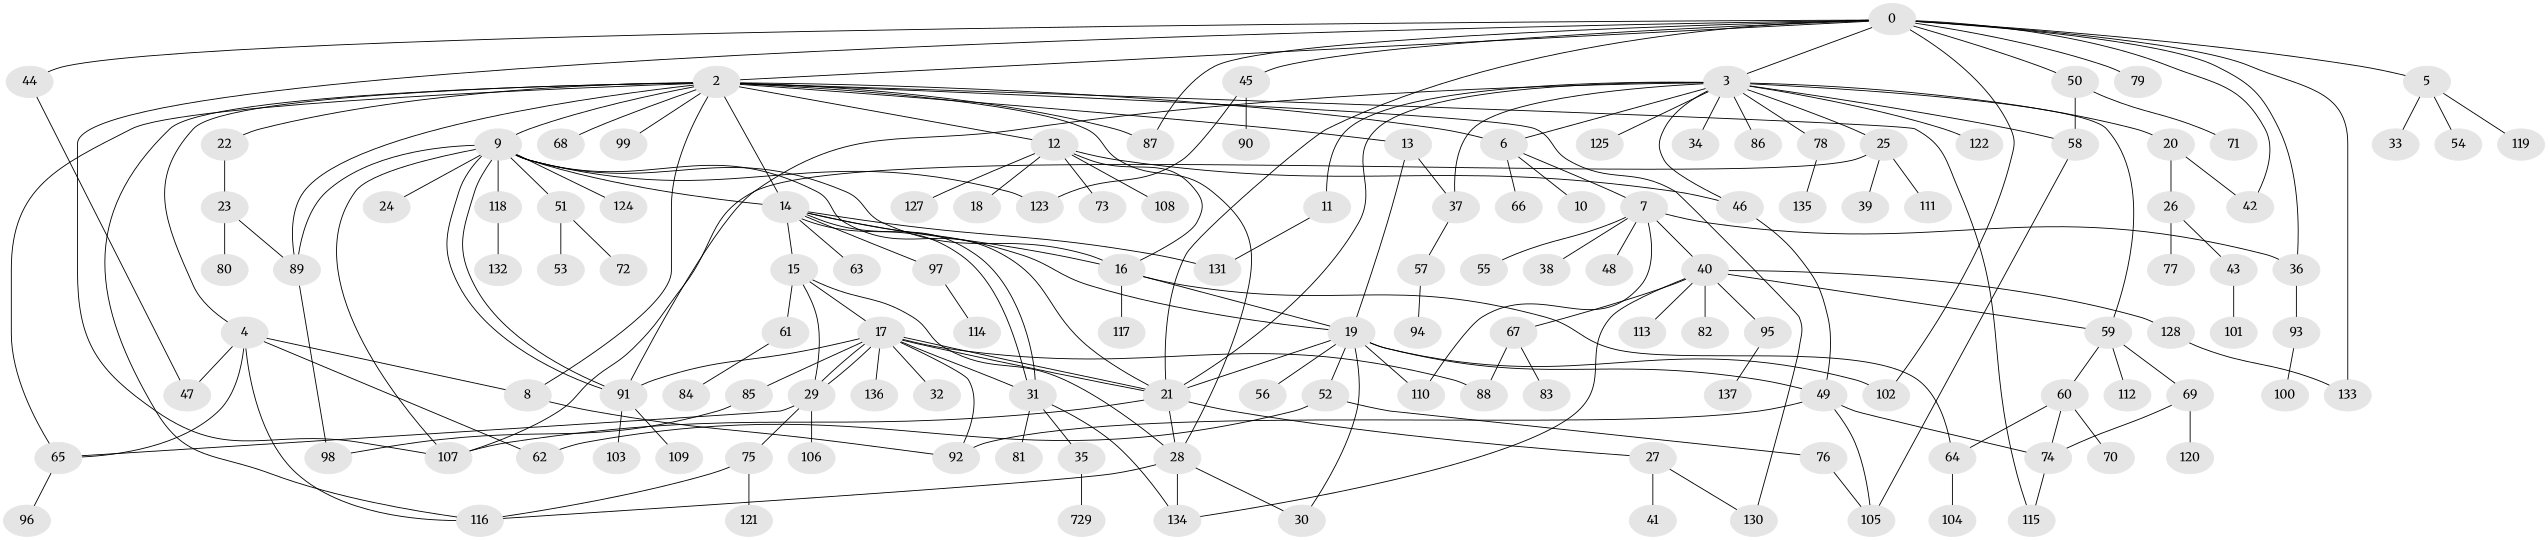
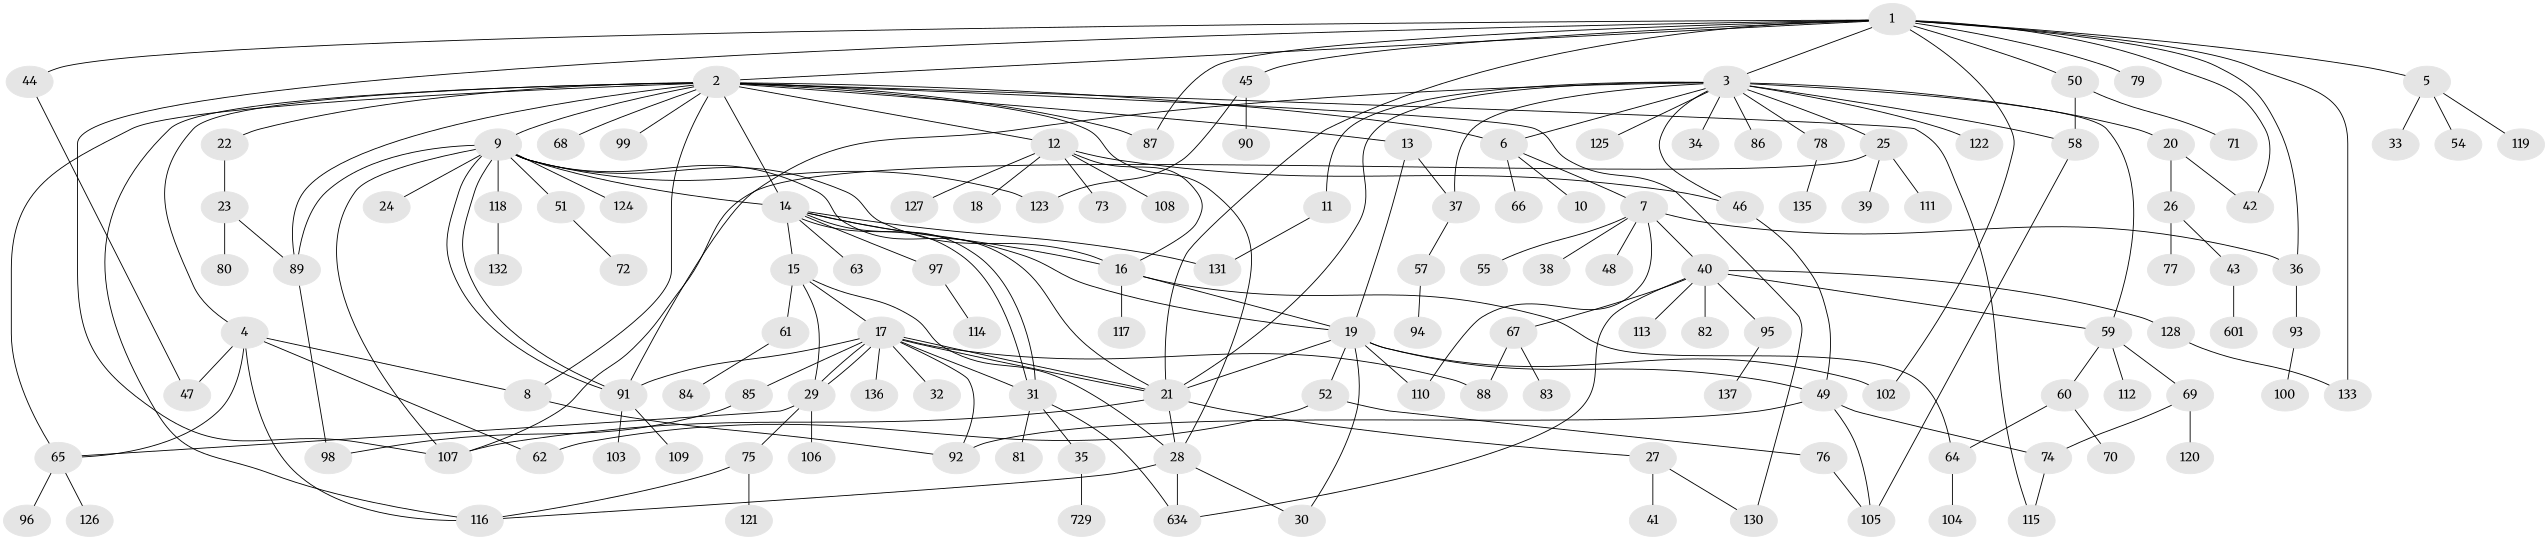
  graph {
    fontname=Merriweather
    node [color=gray90 fontname=Merriweather style=filled]
    edge [fontname=Merriweather]
-   1 [label=0]
+   1
    2
    3
    5
    21
    36
    42
    44
    45
    50
    79
    87
    102
    107
    133
    4
    6
    8
    9
    12
    13
    14
    22
    28
    65
    68
    89
    99
    115
    116
    130
    11
    20
    25
    34
    37
    46
    58
    59
    78
    86
    91
    122
    125
    33
    54
    119
    27
    93
    47
    123
    90
    71
    62
    7
    10
    66
    92
    16
    24
    51
    118
    124
    18
    73
    108
    127
    19
    131
    15
    31
    63
    97
    23
    30
-   134
+   134 [label=634]
    96
+   126
    98
    26
    39
    111
    57
    49
    105
    60
    69
    112
    135
    103
    109
    38
    40
    48
    55
    110
    67
    82
    95
    113
    128
    64
    117
-   53
    72
    132
    52
-   56
    17
    29
    61
    35
    81
    114
    32
    85
    88
    136
    75
    106
    84
    104
    74
    76
    43
    77
    41
    80
-   101
+   101 [label=601]
    121
    n131 [label=729]
    100
    94
    83
    137
    70
    120
    1 -- 2
    1 -- 3
    1 -- 5
    1 -- 21
    1 -- 36
    1 -- 42
    1 -- 44
    1 -- 45
    1 -- 50
    1 -- 79
    1 -- 87
    1 -- 102
    1 -- 107
    1 -- 133
    2 -- 87
    2 -- 4
    2 -- 6
    2 -- 8
    2 -- 9
    2 -- 12
    2 -- 13
    2 -- 14
    2 -- 22
    2 -- 28
    2 -- 65
    2 -- 68
    2 -- 89
    2 -- 99
    2 -- 115
    2 -- 116
    2 -- 130
    3 -- 21
    3 -- 6
    3 -- 11
    3 -- 20
    3 -- 25
    3 -- 34
    3 -- 37
    3 -- 46
    3 -- 58
    3 -- 59
    3 -- 78
    3 -- 86
    3 -- 91
    3 -- 122
    3 -- 125
    5 -- 33
    5 -- 54
    5 -- 119
    21 -- 107
    21 -- 28
    21 -- 27
    36 -- 93
    44 -- 47
    45 -- 123
    45 -- 90
    50 -- 58
    50 -- 71
    4 -- 8
    4 -- 65
    4 -- 116
    4 -- 47
    4 -- 62
    6 -- 7
    6 -- 10
    6 -- 66
    8 -- 92
    9 -- 21
    9 -- 107
    9 -- 14
    9 -- 89
    9 -- 91
    9 -- 91
    9 -- 123
    9 -- 16
    9 -- 24
    9 -- 51
    9 -- 118
    9 -- 124
    12 -- 46
    12 -- 16
    12 -- 18
    12 -- 73
    12 -- 108
    12 -- 127
    13 -- 37
    13 -- 19
    14 -- 16
    14 -- 19
    14 -- 131
    14 -- 15
    14 -- 31
    14 -- 31
    14 -- 63
    14 -- 97
    22 -- 23
    28 -- 116
    28 -- 30
    28 -- 134
    65 -- 96
+   65 -- 126
    89 -- 98
    11 -- 131
    20 -- 42
    20 -- 26
    25 -- 107
    25 -- 39
    25 -- 111
    37 -- 57
    46 -- 49
    58 -- 105
    59 -- 60
    59 -- 69
    59 -- 112
    78 -- 135
    91 -- 103
    91 -- 109
    27 -- 130
    27 -- 41
    93 -- 100
    7 -- 36
    7 -- 38
    7 -- 40
    7 -- 48
    7 -- 55
    7 -- 110
    16 -- 19
    16 -- 64
    16 -- 117
-   51 -- 53
    51 -- 72
    118 -- 132
    19 -- 21
    19 -- 102
    19 -- 30
    19 -- 49
    19 -- 110
    19 -- 52
-   19 -- 56
    15 -- 28
    15 -- 17
    15 -- 29
    15 -- 61
    31 -- 134
    31 -- 35
    31 -- 81
    97 -- 114
    23 -- 89
    23 -- 80
    26 -- 43
    26 -- 77
    57 -- 94
    49 -- 92
    49 -- 105
    49 -- 74
    60 -- 64
-   60 -- 74
    60 -- 70
    69 -- 74
    69 -- 120
    40 -- 59
    40 -- 134
    40 -- 67
    40 -- 82
    40 -- 95
    40 -- 113
    40 -- 128
    67 -- 88
    67 -- 83
    95 -- 137
    128 -- 133
    64 -- 104
    52 -- 62
    52 -- 76
    17 -- 21
    17 -- 21
    17 -- 91
    17 -- 92
    17 -- 31
    17 -- 29
    17 -- 29
    17 -- 32
    17 -- 85
    17 -- 88
    17 -- 136
    29 -- 65
    29 -- 75
    29 -- 106
    61 -- 84
    35 -- n131
    85 -- 98
    75 -- 116
    75 -- 121
    74 -- 115
    76 -- 105
    43 -- 101
  }
